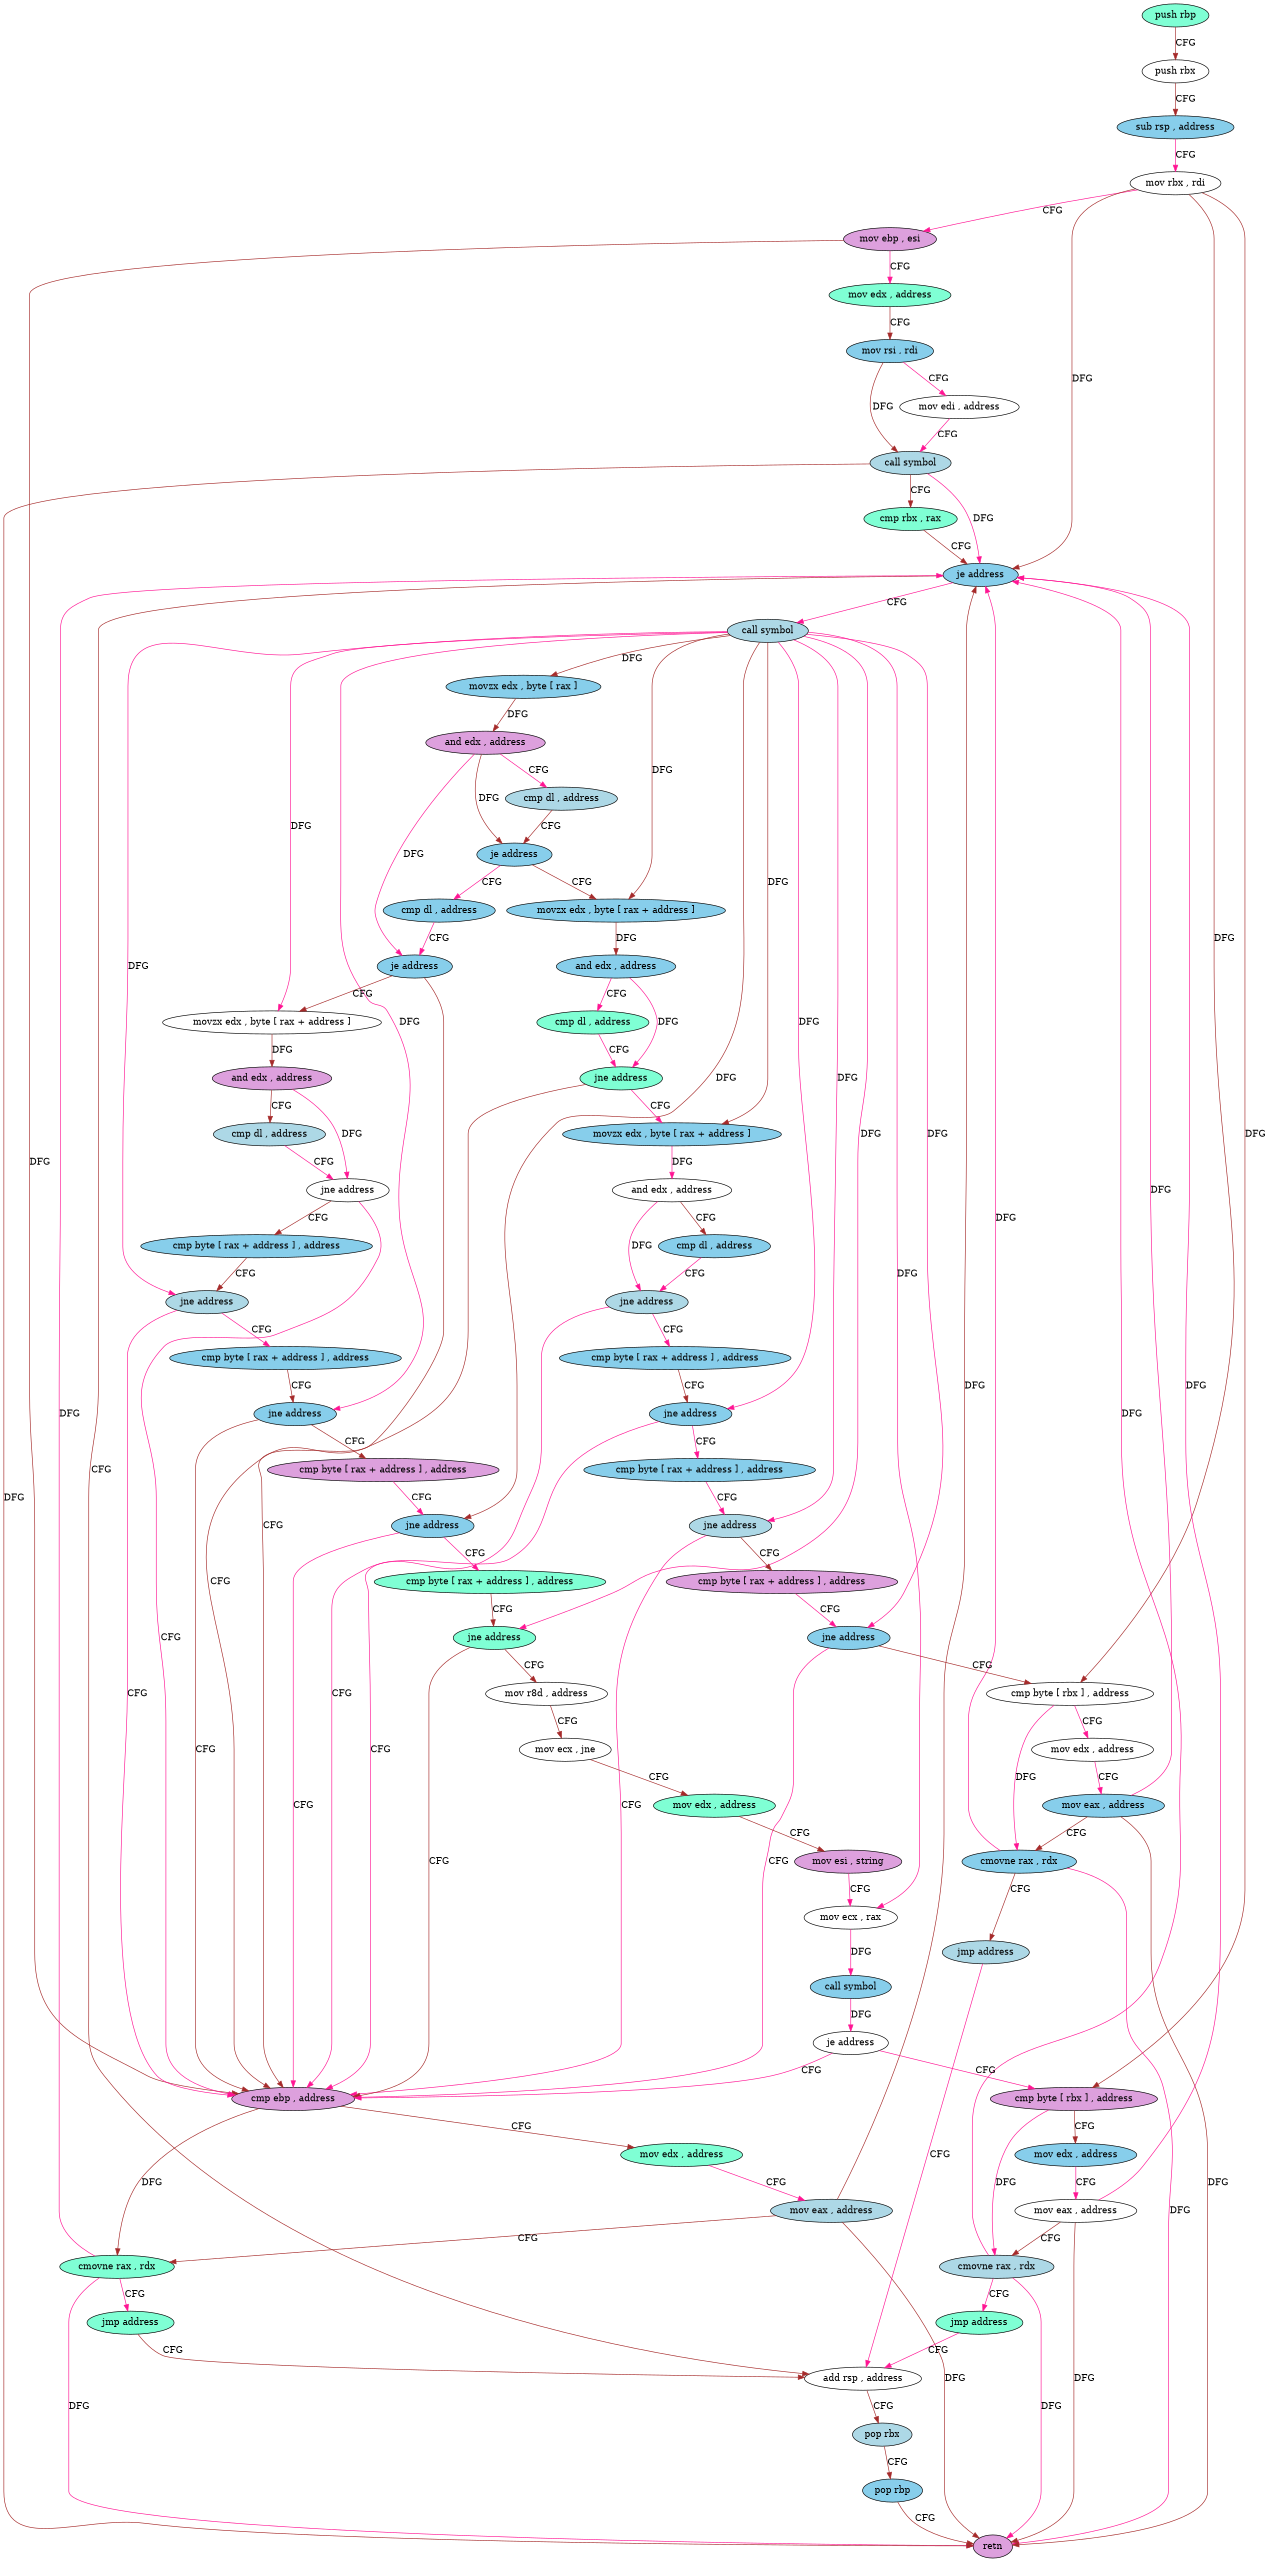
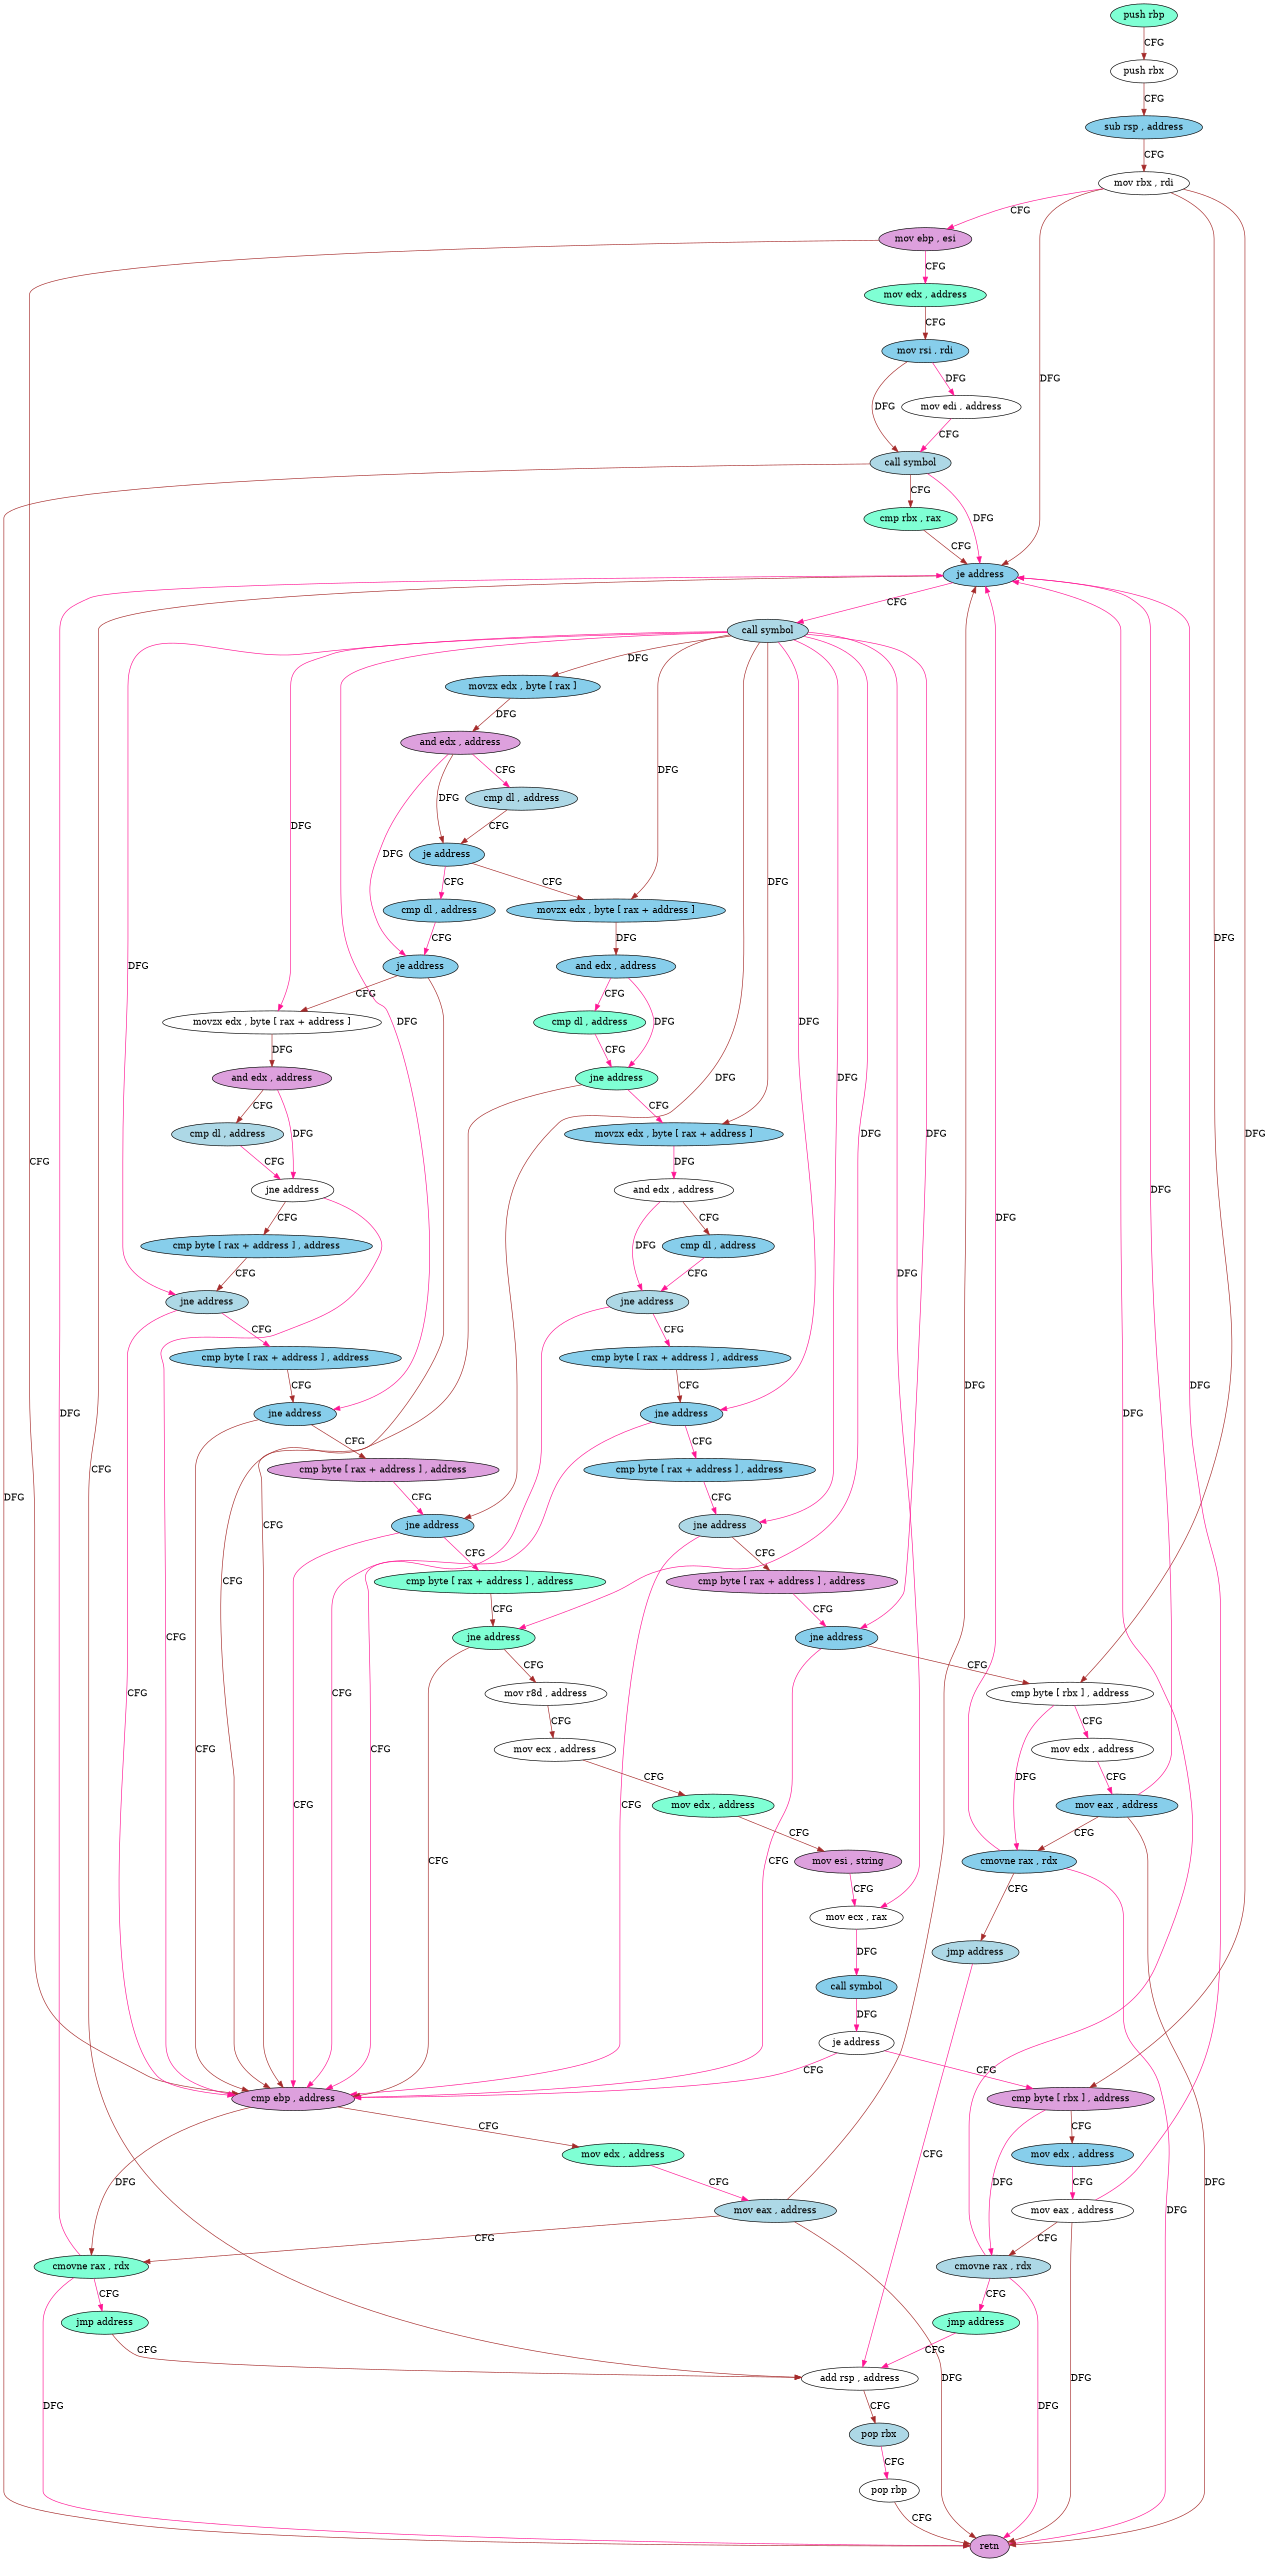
  digraph {
    node [fillcolor=skyblue style=filled]
    edge [color=deeppink]
    n1 [fillcolor=aquamarine label="push rbp"]
    n2 [fillcolor=white label="push rbx"]
    n3 [label="sub rsp , address"]
    n4 [fillcolor=white label="mov rbx , rdi"]
    n5 [fillcolor=plum label="mov ebp , esi"]
    n6 [label="je address"]
    n7 [fillcolor=white label="cmp byte [ rbx ] , address"]
    n8 [fillcolor=plum label="cmp byte [ rbx ] , address"]
    n9 [fillcolor=aquamarine label="mov edx , address"]
    n10 [fillcolor=plum label="cmp ebp , address"]
    n11 [fillcolor=lightblue label="call symbol"]
    n12 [fillcolor=white label="add rsp , address"]
    n13 [fillcolor=white label="mov edx , address"]
    n14 [label="cmovne rax , rdx"]
    n15 [label="mov edx , address"]
    n16 [fillcolor=lightblue label="cmovne rax , rdx"]
    n17 [label="mov rsi , rdi"]
    n18 [fillcolor=aquamarine label="mov edx , address"]
    n19 [fillcolor=aquamarine label="cmovne rax , rdx"]
    n20 [fillcolor=white label="mov edi , address"]
    n21 [fillcolor=lightblue label="call symbol"]
    n22 [fillcolor=aquamarine label="cmp rbx , rax"]
    n23 [fillcolor=plum label=retn]
    n24 [label="movzx edx , byte [ rax ]"]
    n25 [label="movzx edx , byte [ rax + address ]"]
    n26 [label="movzx edx , byte [ rax + address ]"]
    n27 [fillcolor=white label="movzx edx , byte [ rax + address ]"]
    n28 [label="jne address"]
    n29 [fillcolor=lightblue label="jne address"]
    n30 [fillcolor=lightblue label="jne address"]
    n31 [label="jne address"]
    n32 [label="jne address"]
    n33 [label="jne address"]
    n34 [fillcolor=aquamarine label="jne address"]
    n35 [fillcolor=white label="mov ecx , rax"]
    n36 [fillcolor=lightblue label="pop rbx"]
    n37 [fillcolor=plum label="and edx , address"]
    n38 [label="and edx , address"]
    n39 [fillcolor=white label="and edx , address"]
    n40 [fillcolor=plum label="and edx , address"]
    n41 [label="cmp byte [ rax + address ] , address"]
    n42 [label="cmp byte [ rax + address ] , address"]
    n43 [fillcolor=plum label="cmp byte [ rax + address ] , address"]
    n44 [fillcolor=plum label="cmp byte [ rax + address ] , address"]
    n45 [fillcolor=aquamarine label="cmp byte [ rax + address ] , address"]
    n46 [fillcolor=white label="mov r8d , address"]
    n47 [label="call symbol"]
-   n48 [label="pop rbp"]
+   n48 [fillcolor=white label="pop rbp"]
    n49 [fillcolor=lightblue label="cmp dl , address"]
    n50 [label="je address"]
    n51 [label="je address"]
    n52 [label="cmp dl , address"]
    n53 [fillcolor=aquamarine label="cmp dl , address"]
    n54 [fillcolor=aquamarine label="jne address"]
    n55 [fillcolor=lightblue label="mov eax , address"]
    n56 [fillcolor=aquamarine label="jmp address"]
    n57 [label="cmp dl , address"]
    n58 [fillcolor=lightblue label="jne address"]
    n59 [fillcolor=lightblue label="cmp dl , address"]
    n60 [fillcolor=white label="jne address"]
    n61 [label="cmp byte [ rax + address ] , address"]
    n62 [label="cmp byte [ rax + address ] , address"]
    n63 [label="mov eax , address"]
    n64 [fillcolor=lightblue label="jmp address"]
-   n65 [fillcolor=white label="mov ecx , jne"]
+   n65 [fillcolor=white label="mov ecx , address"]
    n66 [fillcolor=aquamarine label="mov edx , address"]
    n67 [fillcolor=plum label="mov esi , string"]
    n68 [fillcolor=white label="je address"]
    n69 [fillcolor=white label="mov eax , address"]
    n70 [fillcolor=aquamarine label="jmp address"]
    n1 -> n2 [color=brown label=CFG]
    n2 -> n3 [color=brown label=CFG]
-   n3 -> n4 [label=CFG]
+   n3 -> n4 [color=brown label=CFG]
    n4 -> n5 [label=CFG]
    n4 -> n6 [color=brown label=DFG]
    n4 -> n7 [color=brown label=DFG]
    n4 -> n8 [color=brown label=DFG]
    n5 -> n9 [label=CFG]
-   n5 -> n10 [color=brown label=DFG]
+   n5 -> n10 [color=brown label=CFG]
    n6 -> n11 [label=CFG]
    n6 -> n12 [color=brown label=CFG]
    n7 -> n13 [label=CFG]
    n7 -> n14 [label=DFG]
    n8 -> n15 [color=brown label=CFG]
    n8 -> n16 [label=DFG]
    n9 -> n17 [color=brown label=CFG]
    n10 -> n18 [color=brown label=CFG]
    n10 -> n19 [color=brown label=DFG]
    n11 -> n24 [color=brown label=DFG]
    n11 -> n25 [color=brown label=DFG]
    n11 -> n26 [color=brown label=DFG]
    n11 -> n27 [label=DFG]
    n11 -> n28 [label=DFG]
    n11 -> n29 [label=DFG]
    n11 -> n30 [label=DFG]
    n11 -> n31 [label=DFG]
    n11 -> n32 [label=DFG]
    n11 -> n33 [color=brown label=DFG]
    n11 -> n34 [label=DFG]
    n11 -> n35 [label=DFG]
    n12 -> n36 [color=brown label=CFG]
    n13 -> n63 [label=CFG]
    n14 -> n6 [label=DFG]
    n14 -> n23 [label=DFG]
    n14 -> n64 [color=brown label=CFG]
    n15 -> n69 [label=CFG]
    n16 -> n6 [label=DFG]
    n16 -> n23 [label=DFG]
    n16 -> n70 [label=CFG]
-   n17 -> n20 [label=CFG]
+   n17 -> n20 [label=DFG]
    n17 -> n21 [color=brown label=DFG]
    n18 -> n55 [label=CFG]
    n19 -> n6 [label=DFG]
    n19 -> n23 [label=DFG]
    n19 -> n56 [label=CFG]
    n20 -> n21 [label=CFG]
    n21 -> n6 [label=DFG]
    n21 -> n22 [color=brown label=CFG]
    n21 -> n23 [color=brown label=DFG]
    n22 -> n6 [color=brown label=CFG]
    n24 -> n37 [color=brown label=DFG]
    n25 -> n38 [color=brown label=DFG]
    n26 -> n39 [label=DFG]
    n27 -> n40 [color=brown label=DFG]
    n28 -> n10 [label=CFG]
    n28 -> n41 [label=CFG]
    n29 -> n10 [label=CFG]
    n29 -> n42 [label=CFG]
    n30 -> n10 [label=CFG]
    n30 -> n43 [color=brown label=CFG]
    n31 -> n10 [color=brown label=CFG]
    n31 -> n44 [color=brown label=CFG]
    n32 -> n7 [color=brown label=CFG]
    n32 -> n10 [label=CFG]
    n33 -> n10 [label=CFG]
    n33 -> n45 [label=CFG]
    n34 -> n10 [color=brown label=CFG]
    n34 -> n46 [color=brown label=CFG]
    n35 -> n47 [label=DFG]
-   n36 -> n48 [color=brown label=CFG]
+   n36 -> n48 [label=CFG]
    n37 -> n49 [label=CFG]
    n37 -> n50 [color=brown label=DFG]
    n37 -> n51 [label=DFG]
    n38 -> n53 [label=CFG]
    n38 -> n54 [label=DFG]
    n39 -> n57 [color=brown label=CFG]
    n39 -> n58 [label=DFG]
    n40 -> n59 [color=brown label=CFG]
    n40 -> n60 [label=DFG]
    n41 -> n30 [label=CFG]
    n42 -> n31 [color=brown label=CFG]
    n43 -> n32 [label=CFG]
    n44 -> n33 [label=CFG]
    n45 -> n34 [color=brown label=CFG]
    n46 -> n65 [color=brown label=CFG]
    n47 -> n68 [label=DFG]
    n48 -> n23 [color=brown label=CFG]
    n49 -> n50 [color=brown label=CFG]
    n50 -> n25 [color=brown label=CFG]
    n50 -> n52 [label=CFG]
    n51 -> n10 [color=brown label=CFG]
    n51 -> n27 [color=brown label=CFG]
    n52 -> n51 [label=CFG]
    n53 -> n54 [label=CFG]
    n54 -> n10 [color=brown label=CFG]
    n54 -> n26 [label=CFG]
    n55 -> n6 [color=brown label=DFG]
    n55 -> n19 [color=brown label=CFG]
    n55 -> n23 [color=brown label=DFG]
    n56 -> n12 [color=brown label=CFG]
    n57 -> n58 [label=CFG]
    n58 -> n10 [label=CFG]
    n58 -> n61 [label=CFG]
    n59 -> n60 [label=CFG]
    n60 -> n10 [label=CFG]
    n60 -> n62 [color=brown label=CFG]
    n61 -> n28 [color=brown label=CFG]
    n62 -> n29 [color=brown label=CFG]
    n63 -> n6 [label=DFG]
    n63 -> n14 [color=brown label=CFG]
    n63 -> n23 [color=brown label=DFG]
    n64 -> n12 [label=CFG]
    n65 -> n66 [color=brown label=CFG]
    n66 -> n67 [color=brown label=CFG]
    n67 -> n35 [label=CFG]
    n68 -> n8 [label=CFG]
    n68 -> n10 [label=CFG]
    n69 -> n6 [label=DFG]
    n69 -> n16 [color=brown label=CFG]
    n69 -> n23 [color=brown label=DFG]
    n70 -> n12 [label=CFG]
  }
